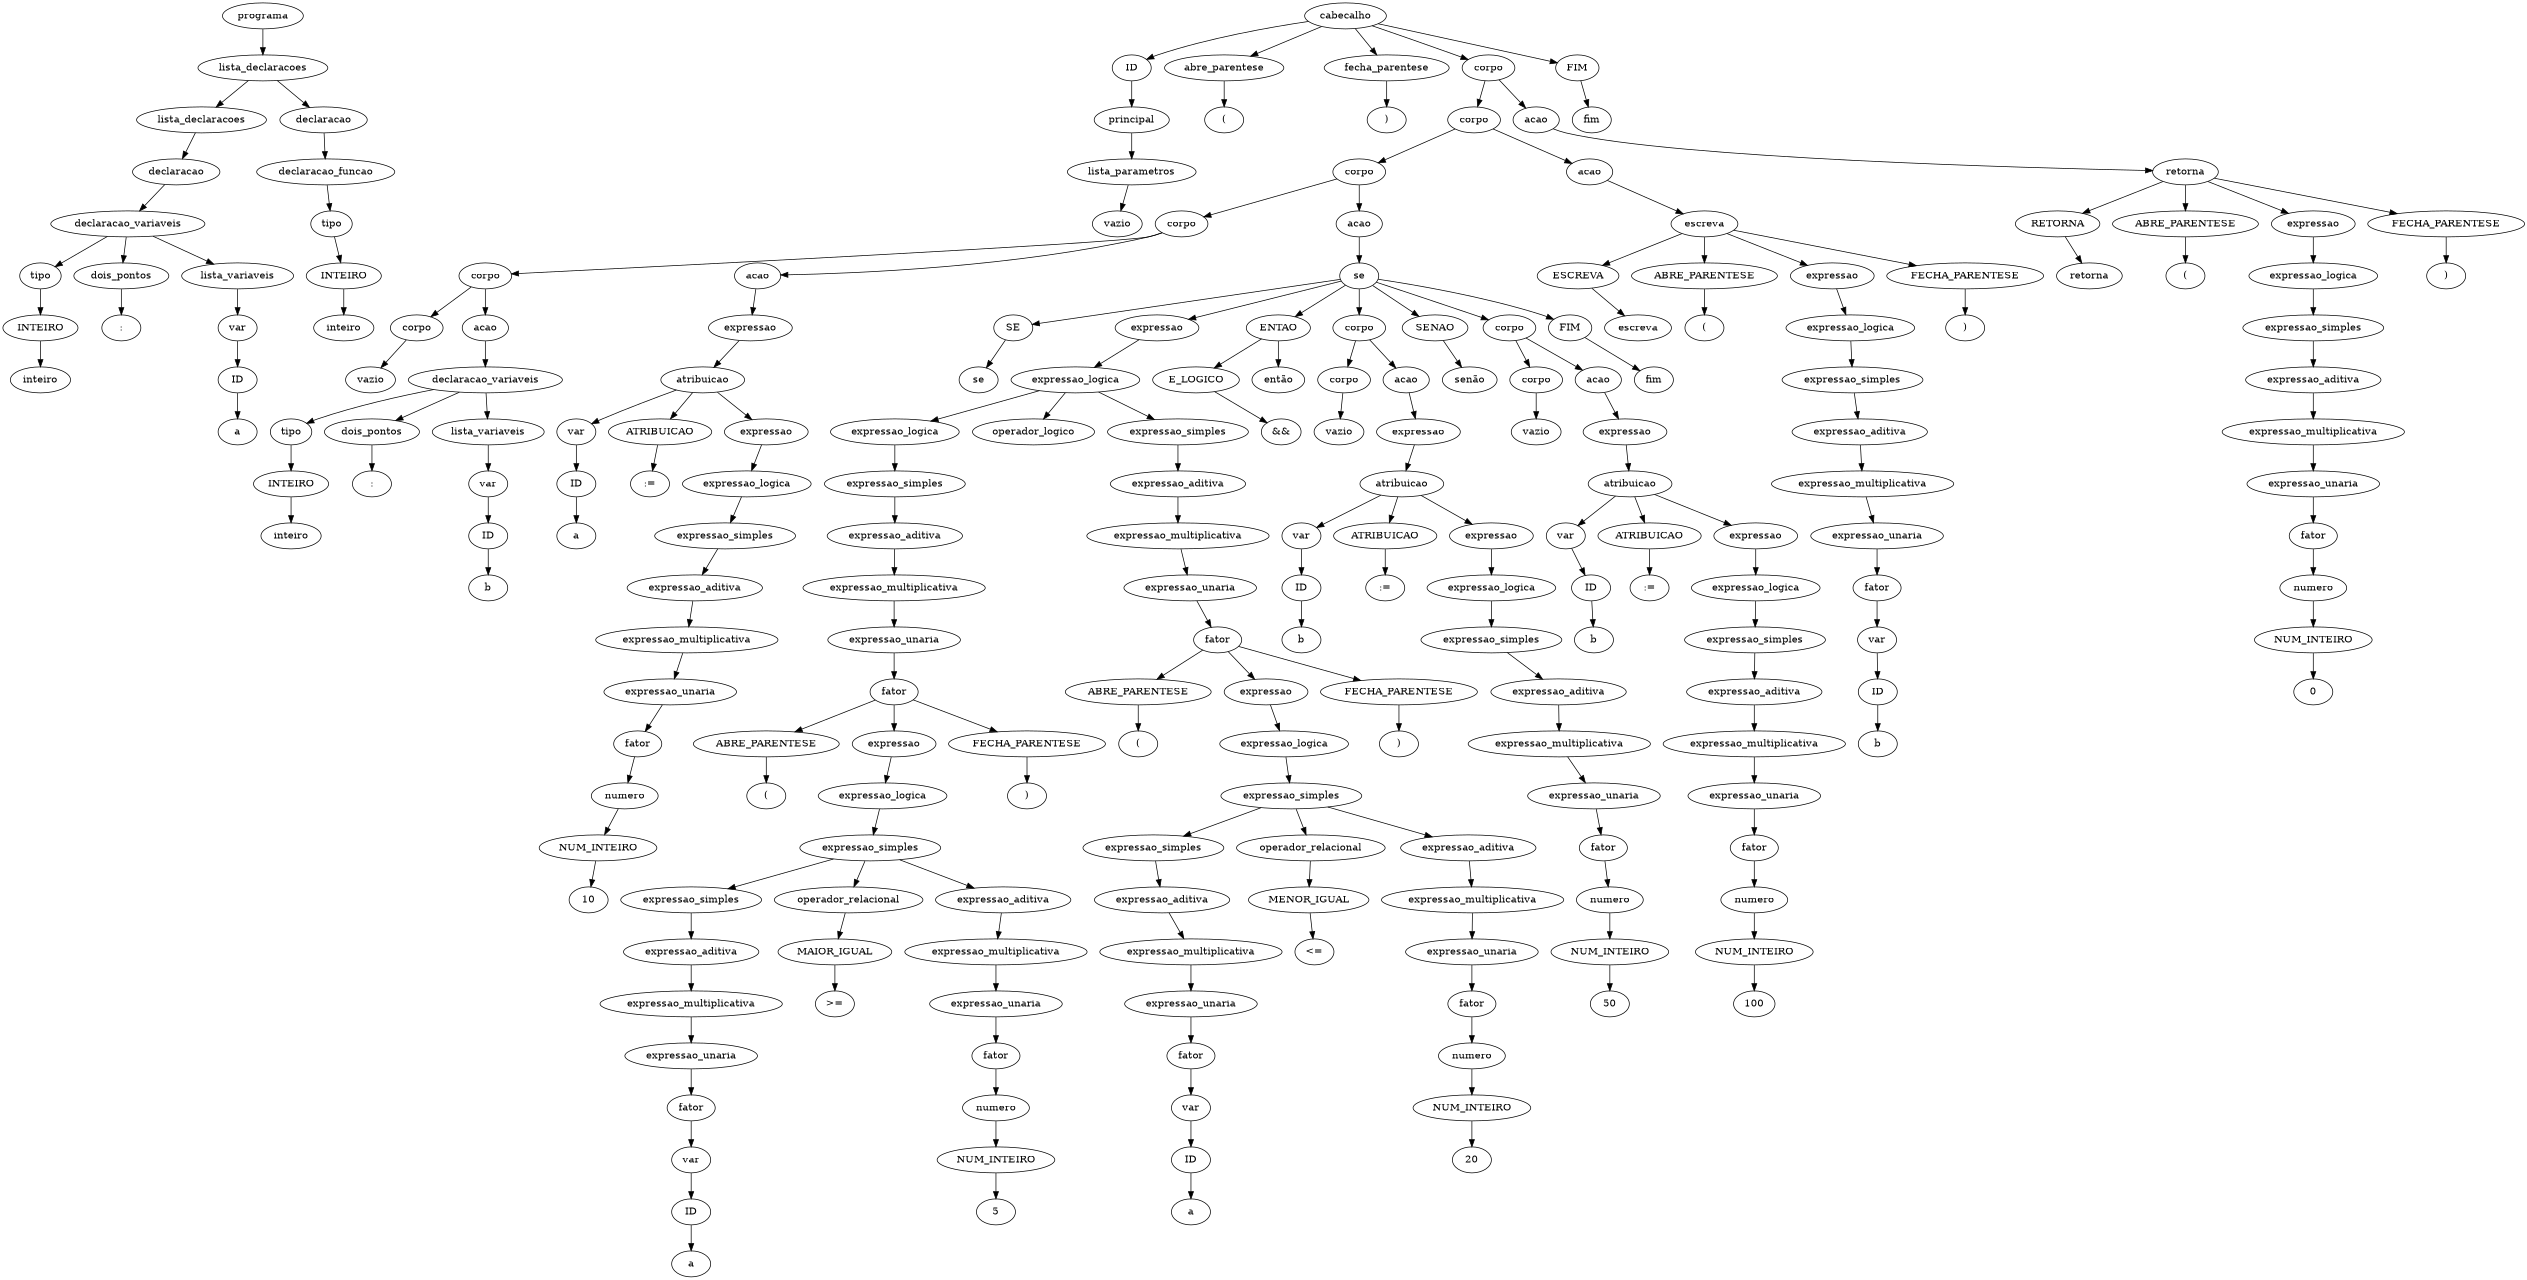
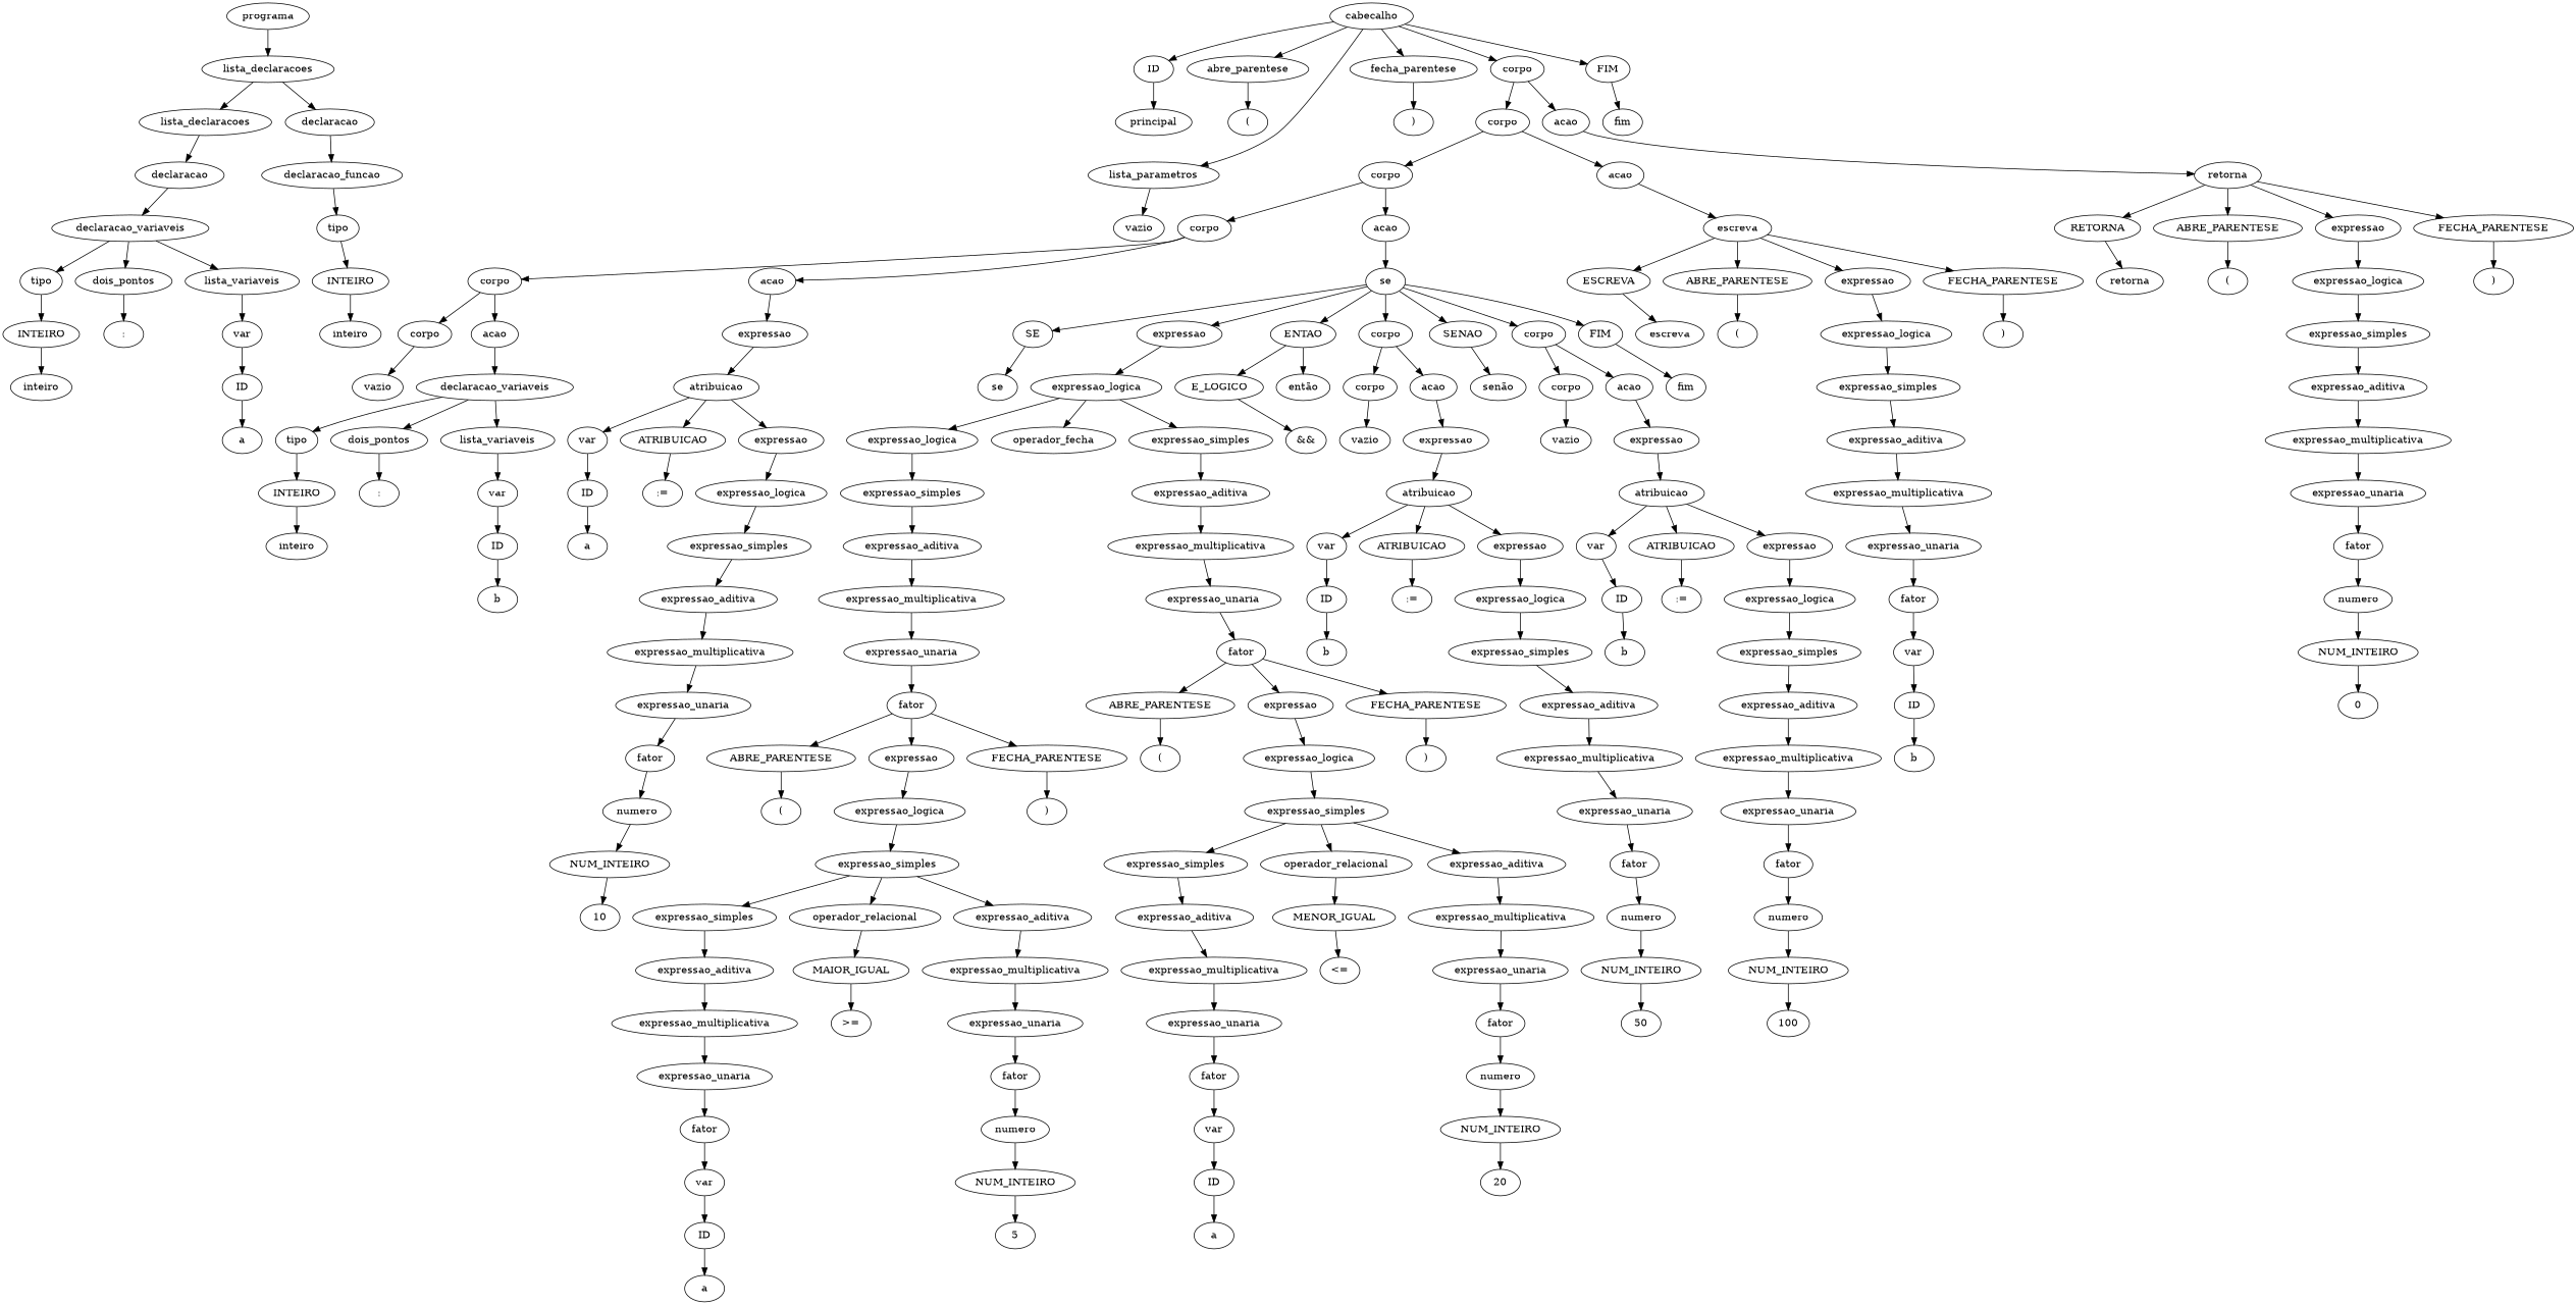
  digraph {
    n1 [label=programa]
    n2 [label=lista_declaracoes]
    n3 [label=lista_declaracoes]
    n4 [label=declaracao]
    n5 [label=declaracao]
    n6 [label=declaracao_funcao]
    n7 [label=declaracao_variaveis]
    n8 [label=tipo]
    n9 [label=dois_pontos]
    n10 [label=lista_variaveis]
    n11 [label=INTEIRO]
    n12 [label=":"]
    n13 [label=var]
    n14 [label=inteiro]
    n15 [label=ID]
    n16 [label=a]
    n17 [label=tipo]
    n18 [label=INTEIRO]
    n19 [label=cabecalho]
    n20 [label=ID]
    n21 [label=abre_parentese]
    n22 [label=lista_parametros]
    n23 [label=fecha_parentese]
    n24 [label=corpo]
    n25 [label=FIM]
    n26 [label=inteiro]
    n27 [label=principal]
    n28 [label="("]
    n29 [label=vazio]
    n30 [label=")"]
    n31 [label=corpo]
    n32 [label=acao]
    n33 [label=fim]
    n34 [label=corpo]
    n35 [label=acao]
    n36 [label=retorna]
    n37 [label=corpo]
    n38 [label=acao]
    n39 [label=escreva]
    n40 [label=corpo]
    n41 [label=acao]
    n42 [label=se]
    n43 [label=corpo]
    n44 [label=acao]
    n45 [label=expressao]
    n46 [label=vazio]
    n47 [label=declaracao_variaveis]
    n48 [label=tipo]
    n49 [label=dois_pontos]
    n50 [label=lista_variaveis]
    n51 [label=INTEIRO]
    n52 [label=":"]
    n53 [label=var]
    n54 [label=inteiro]
    n55 [label=ID]
    n56 [label=b]
    n57 [label=atribuicao]
    n58 [label=var]
    n59 [label=ATRIBUICAO]
    n60 [label=expressao]
    n61 [label=ID]
    n62 [label=":="]
    n63 [label=expressao_logica]
    n64 [label=a]
    n65 [label=expressao_simples]
    n66 [label=expressao_aditiva]
    n67 [label=expressao_multiplicativa]
    n68 [label=expressao_unaria]
    n69 [label=fator]
    n70 [label=numero]
    n71 [label=NUM_INTEIRO]
    n72 [label=10]
    n73 [label=SE]
    n74 [label=expressao]
    n75 [label=ENTAO]
    n76 [label=corpo]
    n77 [label=SENAO]
    n78 [label=corpo]
    n79 [label=FIM]
    n80 [label=se]
    n81 [label=expressao_logica]
    n82 [label=E_LOGICO]
    n83 [label="então"]
    n84 [label=corpo]
    n85 [label=acao]
    n86 [label="senão"]
    n87 [label=corpo]
    n88 [label=acao]
    n89 [label=fim]
    n90 [label=expressao_logica]
-   n91 [label=operador_logico]
+   n91 [label=operador_fecha]
    n92 [label=expressao_simples]
    n93 [label=expressao_simples]
    n94 [label=expressao_aditiva]
    n95 [label=expressao_aditiva]
    n96 [label=expressao_multiplicativa]
    n97 [label=expressao_unaria]
    n98 [label=fator]
    n99 [label=ABRE_PARENTESE]
    n100 [label=expressao]
    n101 [label=FECHA_PARENTESE]
    n102 [label="("]
    n103 [label=expressao_logica]
    n104 [label=")"]
    n105 [label=expressao_simples]
    n106 [label=expressao_simples]
    n107 [label=operador_relacional]
    n108 [label=expressao_aditiva]
    n109 [label=expressao_aditiva]
    n110 [label=MAIOR_IGUAL]
    n111 [label=expressao_multiplicativa]
    n112 [label=expressao_multiplicativa]
    n113 [label=expressao_unaria]
    n114 [label=fator]
    n115 [label=var]
    n116 [label=ID]
    n117 [label=a]
    n118 [label=">="]
    n119 [label=expressao_unaria]
    n120 [label=fator]
    n121 [label=numero]
    n122 [label=NUM_INTEIRO]
    n123 [label=5]
    n124 [label="&&"]
    n125 [label=expressao_multiplicativa]
    n126 [label=expressao_unaria]
    n127 [label=fator]
    n128 [label=ABRE_PARENTESE]
    n129 [label=expressao]
    n130 [label=FECHA_PARENTESE]
    n131 [label="("]
    n132 [label=expressao_logica]
    n133 [label=")"]
    n134 [label=expressao_simples]
    n135 [label=expressao_simples]
    n136 [label=operador_relacional]
    n137 [label=expressao_aditiva]
    n138 [label=expressao_aditiva]
    n139 [label=MENOR_IGUAL]
    n140 [label=expressao_multiplicativa]
    n141 [label=expressao_multiplicativa]
    n142 [label=expressao_unaria]
    n143 [label=fator]
    n144 [label=var]
    n145 [label=ID]
    n146 [label=a]
    n147 [label="<="]
    n148 [label=expressao_unaria]
    n149 [label=fator]
    n150 [label=numero]
    n151 [label=NUM_INTEIRO]
    n152 [label=20]
    n153 [label=vazio]
    n154 [label=expressao]
    n155 [label=atribuicao]
    n156 [label=var]
    n157 [label=ATRIBUICAO]
    n158 [label=expressao]
    n159 [label=ID]
    n160 [label=":="]
    n161 [label=expressao_logica]
    n162 [label=b]
    n163 [label=expressao_simples]
    n164 [label=expressao_aditiva]
    n165 [label=expressao_multiplicativa]
    n166 [label=expressao_unaria]
    n167 [label=fator]
    n168 [label=numero]
    n169 [label=NUM_INTEIRO]
    n170 [label=50]
    n171 [label=vazio]
    n172 [label=expressao]
    n173 [label=atribuicao]
    n174 [label=var]
    n175 [label=ATRIBUICAO]
    n176 [label=expressao]
    n177 [label=ID]
    n178 [label=":="]
    n179 [label=expressao_logica]
    n180 [label=b]
    n181 [label=expressao_simples]
    n182 [label=expressao_aditiva]
    n183 [label=expressao_multiplicativa]
    n184 [label=expressao_unaria]
    n185 [label=fator]
    n186 [label=numero]
    n187 [label=NUM_INTEIRO]
    n188 [label=100]
    n189 [label=ESCREVA]
    n190 [label=ABRE_PARENTESE]
    n191 [label=expressao]
    n192 [label=FECHA_PARENTESE]
    n193 [label=escreva]
    n194 [label="("]
    n195 [label=expressao_logica]
    n196 [label=")"]
    n197 [label=expressao_simples]
    n198 [label=expressao_aditiva]
    n199 [label=expressao_multiplicativa]
    n200 [label=expressao_unaria]
    n201 [label=fator]
    n202 [label=var]
    n203 [label=ID]
    n204 [label=b]
    n205 [label=RETORNA]
    n206 [label=ABRE_PARENTESE]
    n207 [label=expressao]
    n208 [label=FECHA_PARENTESE]
    n209 [label=retorna]
    n210 [label="("]
    n211 [label=expressao_logica]
    n212 [label=")"]
    n213 [label=expressao_simples]
    n214 [label=expressao_aditiva]
    n215 [label=expressao_multiplicativa]
    n216 [label=expressao_unaria]
    n217 [label=fator]
    n218 [label=numero]
    n219 [label=NUM_INTEIRO]
    n220 [label=0]
    n1 -> n2
    n2 -> n3
    n2 -> n4
    n3 -> n5
    n4 -> n6
    n5 -> n7
    n6 -> n17
    n7 -> n8
    n7 -> n9
    n7 -> n10
    n8 -> n11
    n9 -> n12
    n10 -> n13
    n11 -> n14
    n13 -> n15
    n15 -> n16
    n17 -> n18
    n18 -> n26
    n19 -> n20
    n19 -> n21
-   n27 -> n22
+   n19 -> n22
    n19 -> n23
    n19 -> n24
    n19 -> n25
    n20 -> n27
    n21 -> n28
    n22 -> n29
    n23 -> n30
    n24 -> n31
    n24 -> n32
    n25 -> n33
    n31 -> n34
    n31 -> n35
    n32 -> n36
    n34 -> n37
    n34 -> n38
    n35 -> n39
    n36 -> n205
    n36 -> n206
    n36 -> n207
    n36 -> n208
    n37 -> n40
    n37 -> n41
    n38 -> n42
    n39 -> n189
    n39 -> n190
    n39 -> n191
    n39 -> n192
    n40 -> n43
    n40 -> n44
    n41 -> n45
    n42 -> n73
    n42 -> n74
    n42 -> n75
    n42 -> n76
    n42 -> n77
    n42 -> n78
    n42 -> n79
    n43 -> n46
    n44 -> n47
    n45 -> n57
    n47 -> n48
    n47 -> n49
    n47 -> n50
    n48 -> n51
    n49 -> n52
    n50 -> n53
    n51 -> n54
    n53 -> n55
    n55 -> n56
    n57 -> n58
    n57 -> n59
    n57 -> n60
    n58 -> n61
    n59 -> n62
    n60 -> n63
    n61 -> n64
    n63 -> n65
    n65 -> n66
    n66 -> n67
    n67 -> n68
    n68 -> n69
    n69 -> n70
    n70 -> n71
    n71 -> n72
    n73 -> n80
    n74 -> n81
    n75 -> n82
    n75 -> n83
    n76 -> n84
    n76 -> n85
    n77 -> n86
    n78 -> n87
    n78 -> n88
    n79 -> n89
    n81 -> n90
    n81 -> n91
    n81 -> n92
    n82 -> n124
    n84 -> n153
    n85 -> n154
    n87 -> n171
    n88 -> n172
    n90 -> n93
    n92 -> n94
    n93 -> n95
    n94 -> n125
    n95 -> n96
    n96 -> n97
    n97 -> n98
    n98 -> n99
    n98 -> n100
    n98 -> n101
    n99 -> n102
    n100 -> n103
    n101 -> n104
    n103 -> n105
    n105 -> n106
    n105 -> n107
    n105 -> n108
    n106 -> n109
    n107 -> n110
    n108 -> n111
    n109 -> n112
    n110 -> n118
    n111 -> n119
    n112 -> n113
    n113 -> n114
    n114 -> n115
    n115 -> n116
    n116 -> n117
    n119 -> n120
    n120 -> n121
    n121 -> n122
    n122 -> n123
    n125 -> n126
    n126 -> n127
    n127 -> n128
    n127 -> n129
    n127 -> n130
    n128 -> n131
    n129 -> n132
    n130 -> n133
    n132 -> n134
    n134 -> n135
    n134 -> n136
    n134 -> n137
    n135 -> n138
    n136 -> n139
    n137 -> n140
    n138 -> n141
    n139 -> n147
    n140 -> n148
    n141 -> n142
    n142 -> n143
    n143 -> n144
    n144 -> n145
    n145 -> n146
    n148 -> n149
    n149 -> n150
    n150 -> n151
    n151 -> n152
    n154 -> n155
    n155 -> n156
    n155 -> n157
    n155 -> n158
    n156 -> n159
    n157 -> n160
    n158 -> n161
    n159 -> n162
    n161 -> n163
    n163 -> n164
    n164 -> n165
    n165 -> n166
    n166 -> n167
    n167 -> n168
    n168 -> n169
    n169 -> n170
    n172 -> n173
    n173 -> n174
    n173 -> n175
    n173 -> n176
    n174 -> n177
    n175 -> n178
    n176 -> n179
    n177 -> n180
    n179 -> n181
    n181 -> n182
    n182 -> n183
    n183 -> n184
    n184 -> n185
    n185 -> n186
    n186 -> n187
    n187 -> n188
    n189 -> n193
    n190 -> n194
    n191 -> n195
    n192 -> n196
    n195 -> n197
    n197 -> n198
    n198 -> n199
    n199 -> n200
    n200 -> n201
    n201 -> n202
    n202 -> n203
    n203 -> n204
    n205 -> n209
    n206 -> n210
    n207 -> n211
    n208 -> n212
    n211 -> n213
    n213 -> n214
    n214 -> n215
    n215 -> n216
    n216 -> n217
    n217 -> n218
    n218 -> n219
    n219 -> n220
  }
